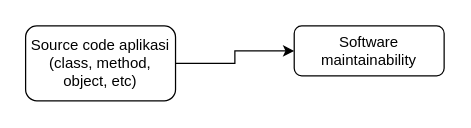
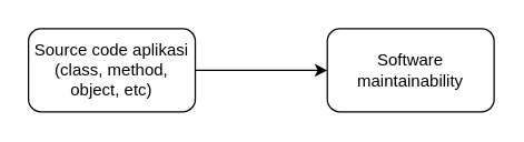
  <mxCell id="0" />
  <mxCell id="1" parent="0" />
  <mxCell id="2" style="edgeStyle=orthogonalEdgeStyle;rounded=0;orthogonalLoop=1;jettySize=auto;html=1;entryX=0;entryY=0.5;entryDx=0;entryDy=0;" edge="1" parent="1" source="3" target="4"><mxGeometry relative="1" as="geometry" /></mxCell>
  <mxCell id="3" value="Source code aplikasi (class, method, object, etc)" style="rounded=1;whiteSpace=wrap;html=1;" vertex="1" parent="1"><mxGeometry x="20" y="20" width="120" height="60" as="geometry" /></mxCell>
- <mxCell id="4" value="Software maintainability" style="rounded=1;whiteSpace=wrap;html=1;" vertex="1" parent="1"><mxGeometry x="235" y="20" width="120" height="40" as="geometry" /></mxCell>
+ <mxCell id="4" value="Software maintainability" style="rounded=1;whiteSpace=wrap;html=1;" vertex="1" parent="1"><mxGeometry x="235" y="20" width="120" height="60" as="geometry" /></mxCell>
